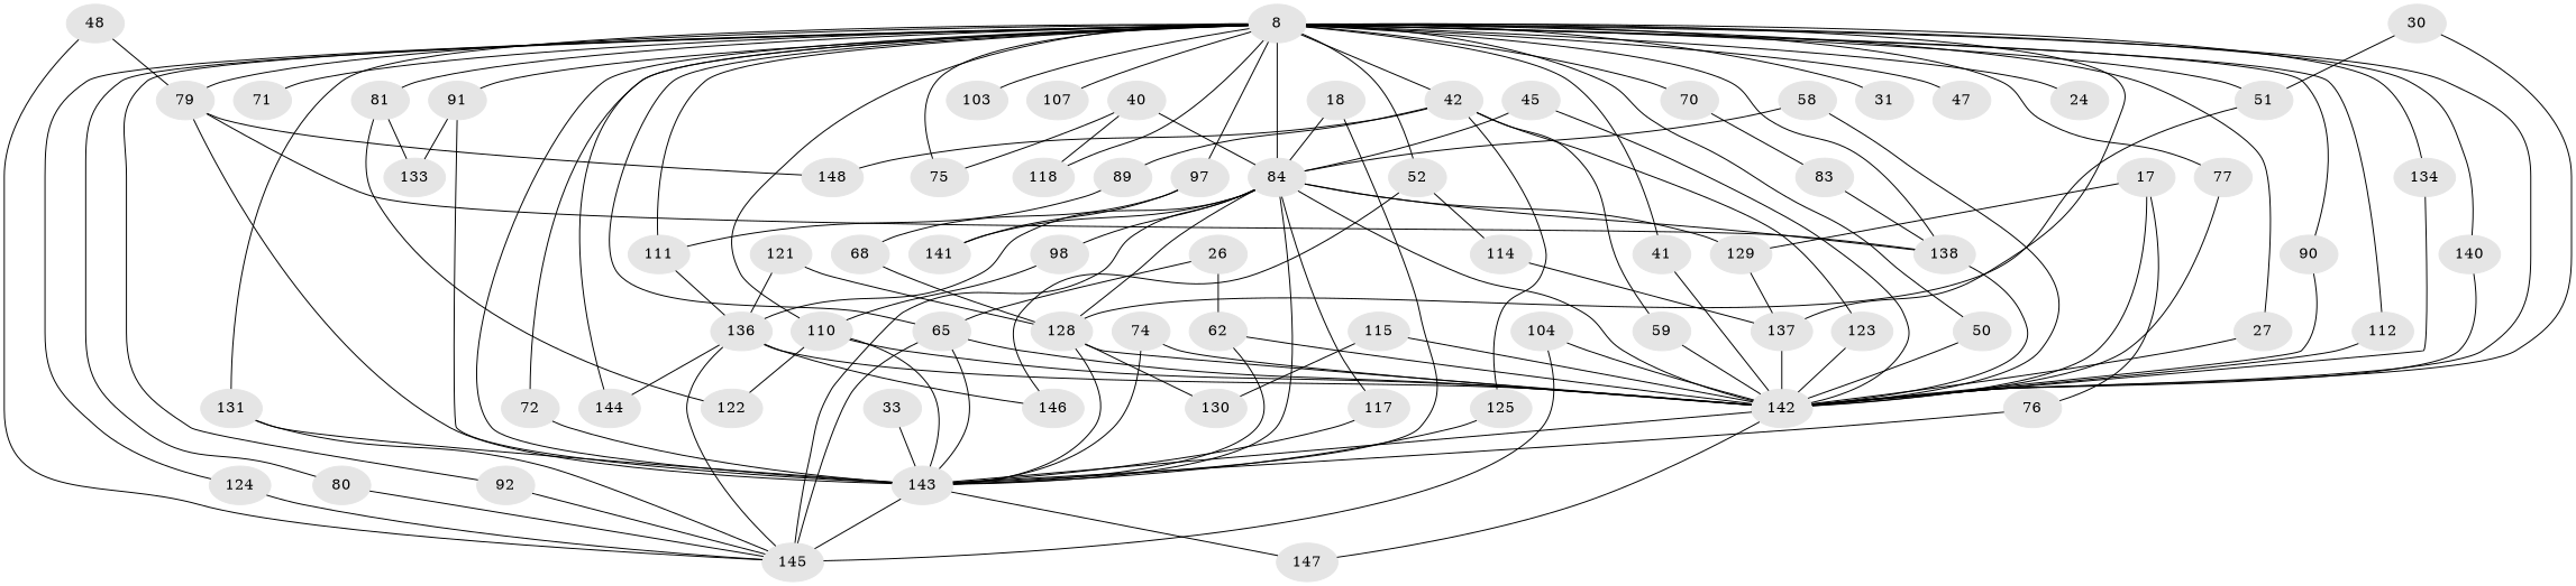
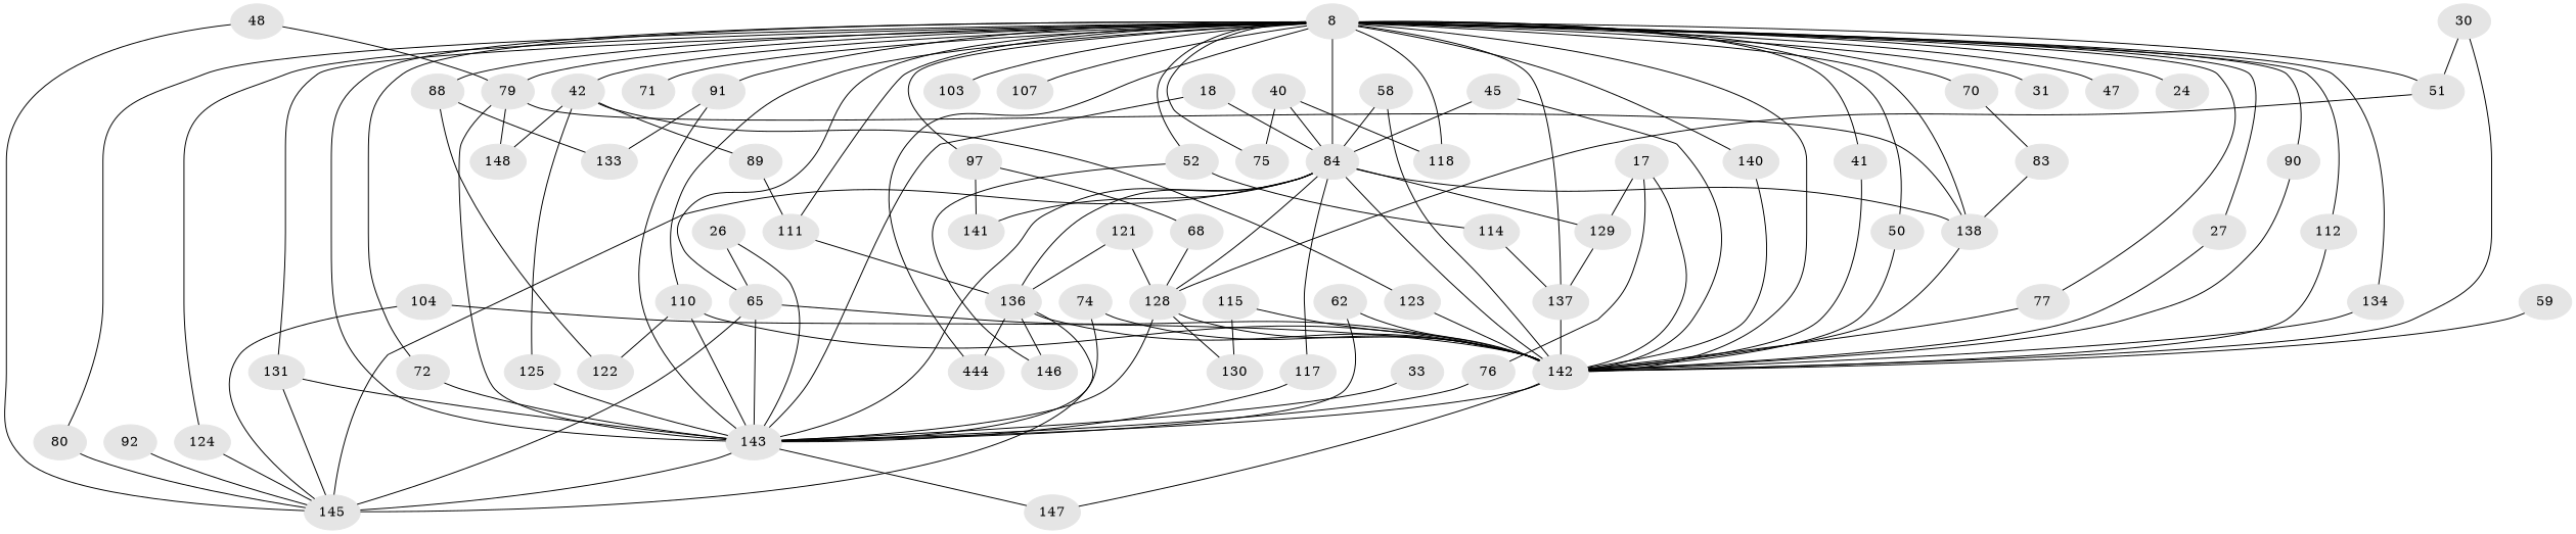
  graph {
    node [color=gray90 style=filled]
    8 [super="+5+2"]
    24
    27
    31
    41
    42 [super="+36"]
    47 [super="+20"]
    50
    51 [super="+25"]
    52
    65 [super="+39+49+38"]
    70
    71
    72 [super="+19"]
    75
    77
    79 [super="+29+73"]
    80
-   81 [super="+34"]
+   81 [super="+34" label=88]
    84 [super="+69"]
    90
    91 [super="+78"]
    92
    97
    103
    107
    110 [super="+63+109"]
    111 [super="+60"]
    112
    118
    124
    131 [super="+95+57+101"]
    134
    137 [super="+99+82+94+100+102"]
    138 [super="+116+93+126"]
    140
    142 [super="+22+139+132"]
    143 [super="+108"]
-   144
+   144 [label=444]
    59
    89
    123 [super="+120"]
    125
    148
    128 [super="+13+86+55"]
    114
    146
    145 [super="+135+113+56"]
    68
    83
    122
    133
    129 [super="+127"]
-   98
    117
    136 [super="+54+43"]
    141
    147
    17
    76
    18
    26
    30
    33
    40
    45
    48
    130
    58
    62
    74
    104
    115
    121
    8 -- 24 [weight=2]
    8 -- 27
    8 -- 31 [weight=2]
    8 -- 41
    8 -- 42 [weight=3]
    8 -- 47 [weight=3]
    8 -- 50
    8 -- 51 [weight=2]
    8 -- 52 [weight=2]
    8 -- 65 [weight=2]
    8 -- 70 [weight=2]
    8 -- 71 [weight=2]
    8 -- 72
    8 -- 75
    8 -- 77
    8 -- 79 [weight=4]
    8 -- 80
    8 -- 81 [weight=3]
    8 -- 84 [weight=17]
    8 -- 90
    8 -- 91 [weight=2]
-   8 -- 92
    8 -- 97 [weight=2]
    8 -- 103 [weight=2]
    8 -- 107 [weight=2]
    8 -- 110 [weight=2]
    8 -- 111
    8 -- 112
    8 -- 118
    8 -- 124
    8 -- 131 [weight=3]
    8 -- 134
    8 -- 137 [weight=4]
    8 -- 138 [weight=2]
    8 -- 140
    8 -- 142 [weight=11]
    8 -- 143 [weight=7]
    8 -- 144
    27 -- 142
    41 -- 142
-   42 -- 59
    42 -- 89
    42 -- 123
    42 -- 125
    42 -- 148
    50 -- 142
    51 -- 128
    52 -- 114
    52 -- 146
    65 -- 142 [weight=3]
    65 -- 143
    65 -- 145 [weight=2]
    70 -- 83
    72 -- 143 [weight=2]
    77 -- 142
    79 -- 138
    79 -- 143
    79 -- 148
    80 -- 145
    81 -- 122
    81 -- 133
    84 -- 138 [weight=2]
    84 -- 142 [weight=9]
    84 -- 143 [weight=5]
    84 -- 128 [weight=2]
    84 -- 145 [weight=2]
    84 -- 129
-   84 -- 98
    84 -- 117
    84 -- 136 [weight=3]
    84 -- 141
    90 -- 142
    91 -- 143
    91 -- 133
    92 -- 145
    97 -- 68
    97 -- 141
    110 -- 142 [weight=2]
    110 -- 143 [weight=2]
    110 -- 122
    111 -- 136 [weight=2]
    112 -- 142
    124 -- 145
    131 -- 143 [weight=2]
    131 -- 145
    134 -- 142
    137 -- 142 [weight=4]
    138 -- 142 [weight=4]
    140 -- 142
    142 -- 143 [weight=2]
    142 -- 147
    143 -- 145 [weight=4]
    143 -- 147
    59 -- 142
    89 -- 111
    123 -- 142 [weight=3]
    125 -- 143
    128 -- 142 [weight=3]
    128 -- 143
    128 -- 130
    114 -- 137
    68 -- 128
    83 -- 138
    129 -- 137
-   98 -- 110
    117 -- 143
    136 -- 142
    136 -- 144
    136 -- 146
    136 -- 145
    17 -- 142 [weight=2]
    17 -- 129
    17 -- 76
    76 -- 143
    18 -- 84
    18 -- 143
    26 -- 65
-   26 -- 62
+   26 -- 143
    30 -- 51
    30 -- 142
    33 -- 143
    40 -- 75
    40 -- 84 [weight=2]
    40 -- 118
    45 -- 84
    45 -- 142
    48 -- 79
    48 -- 145
    58 -- 84
    58 -- 142
    62 -- 142
    62 -- 143
    74 -- 142
    74 -- 143
    104 -- 142
    104 -- 145
    115 -- 142 [weight=2]
    115 -- 130
    121 -- 128
    121 -- 136
  }
